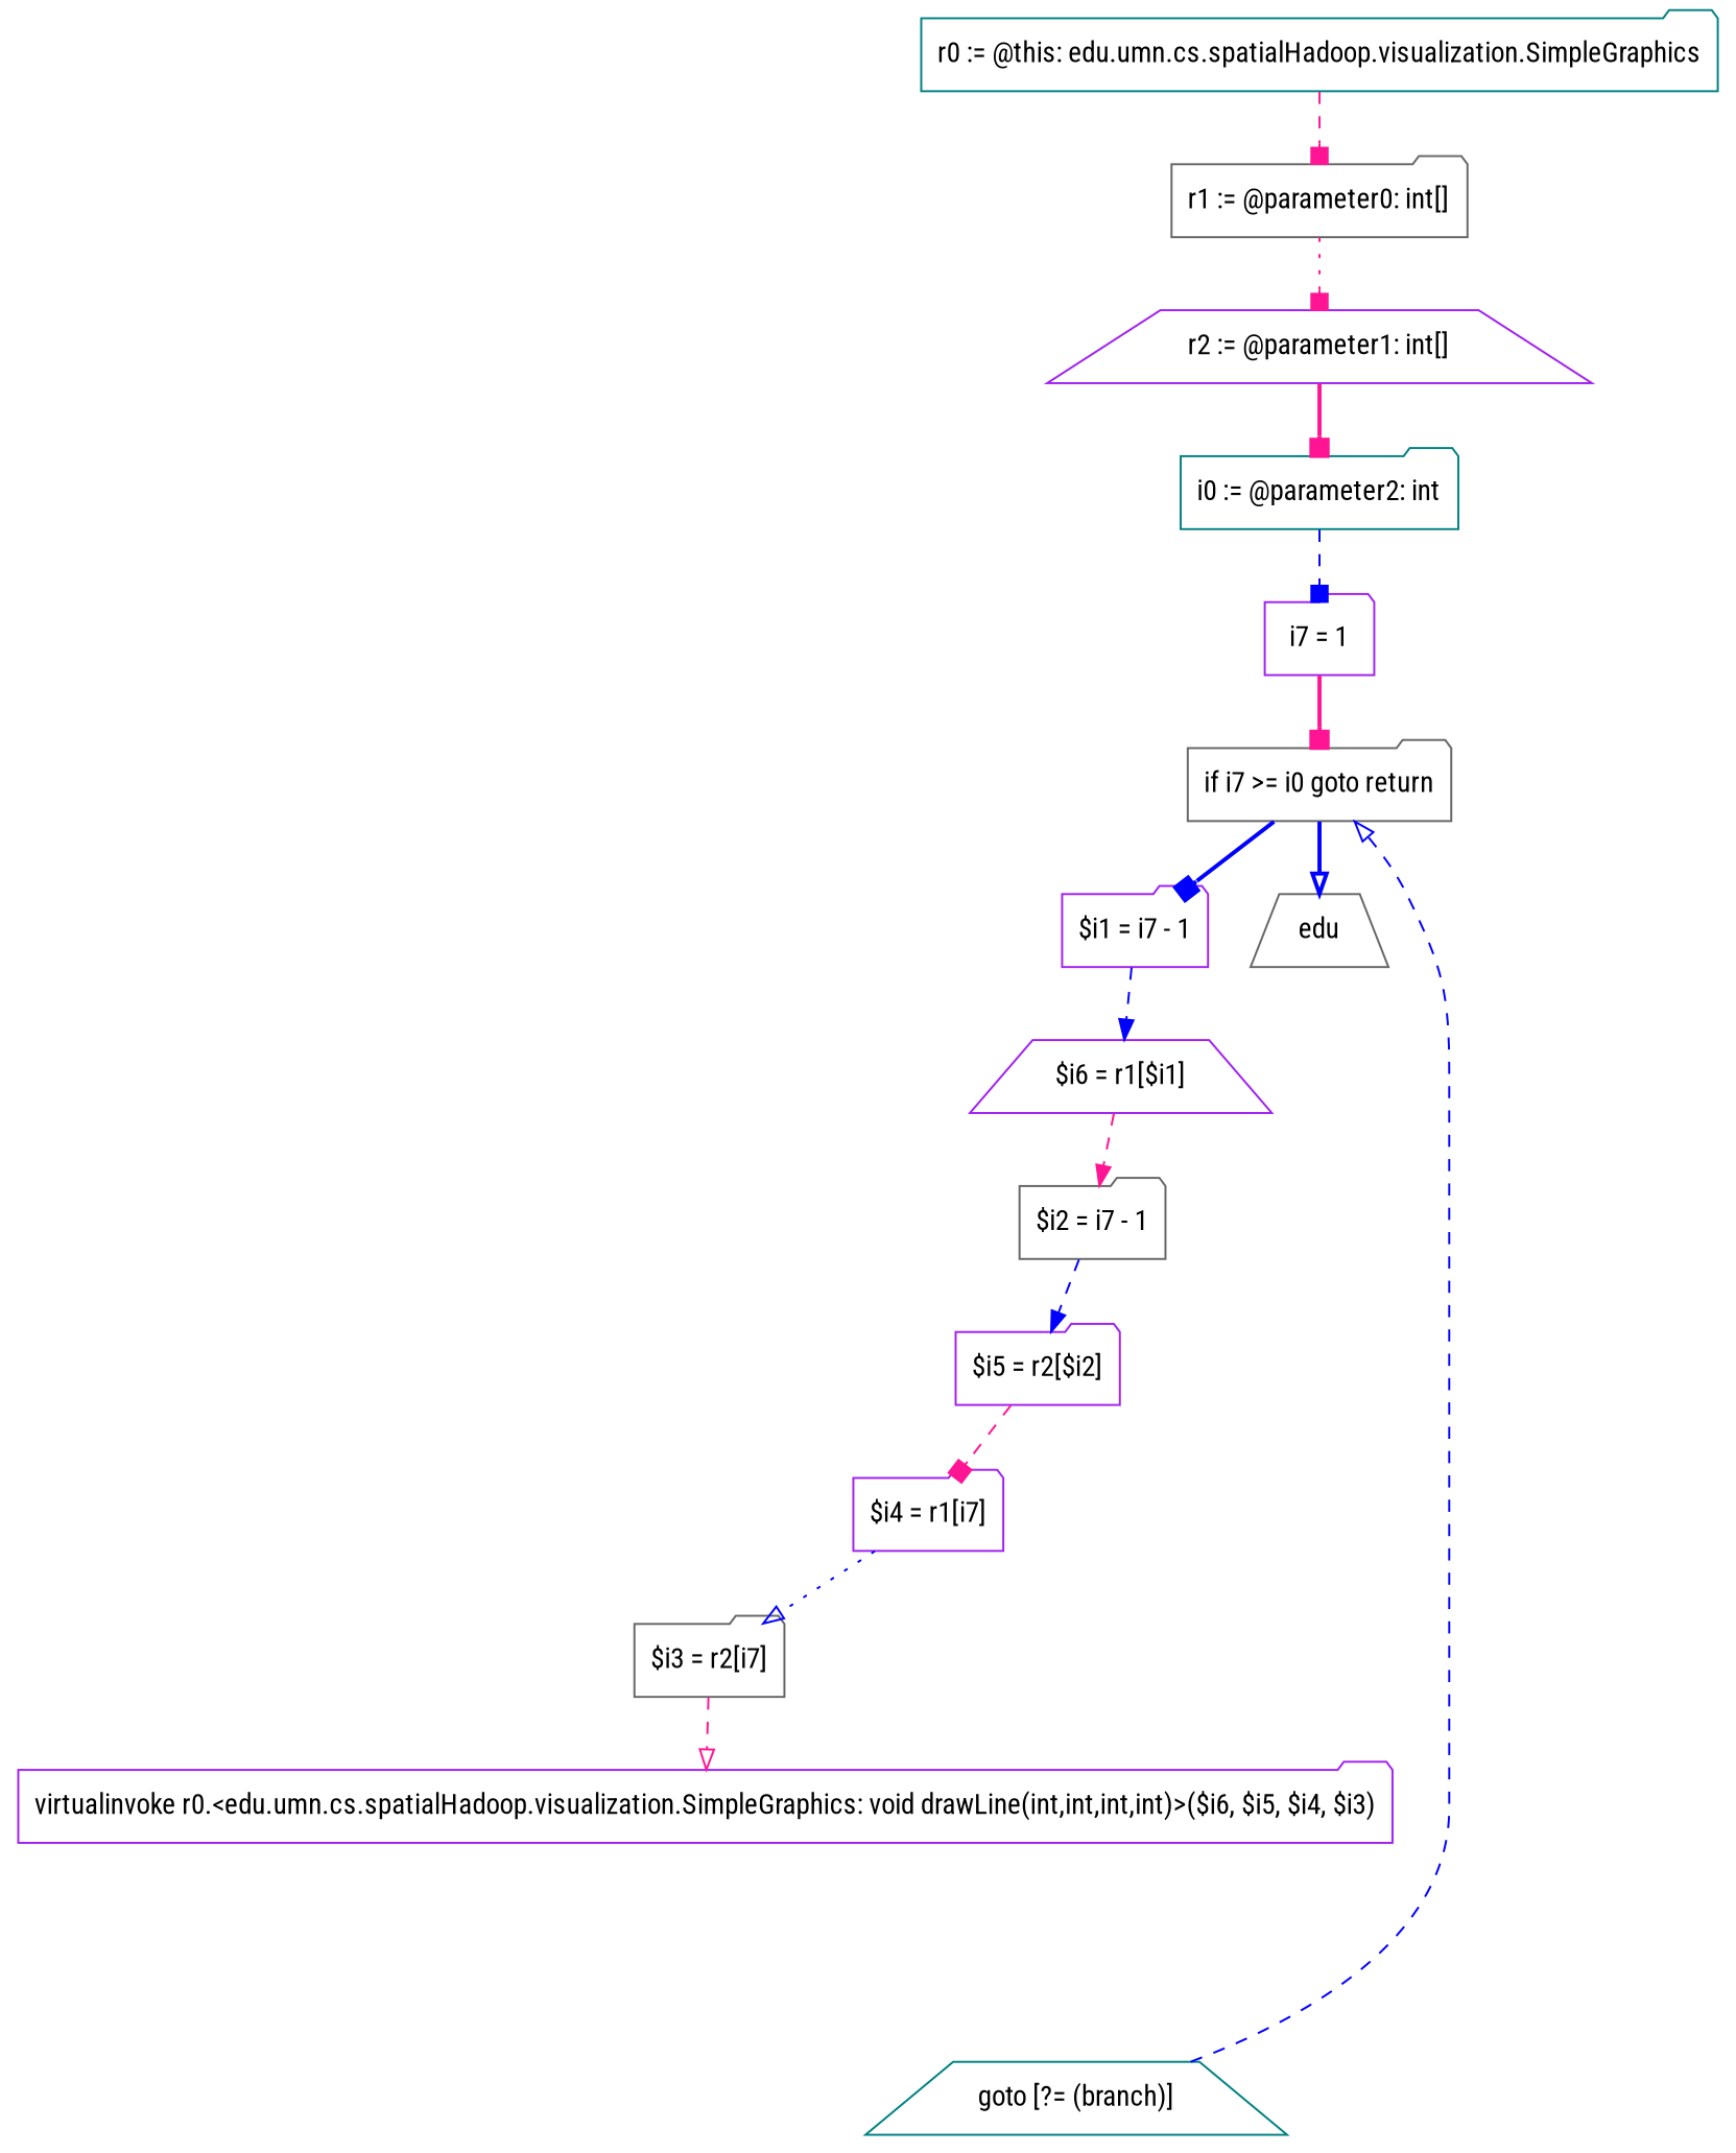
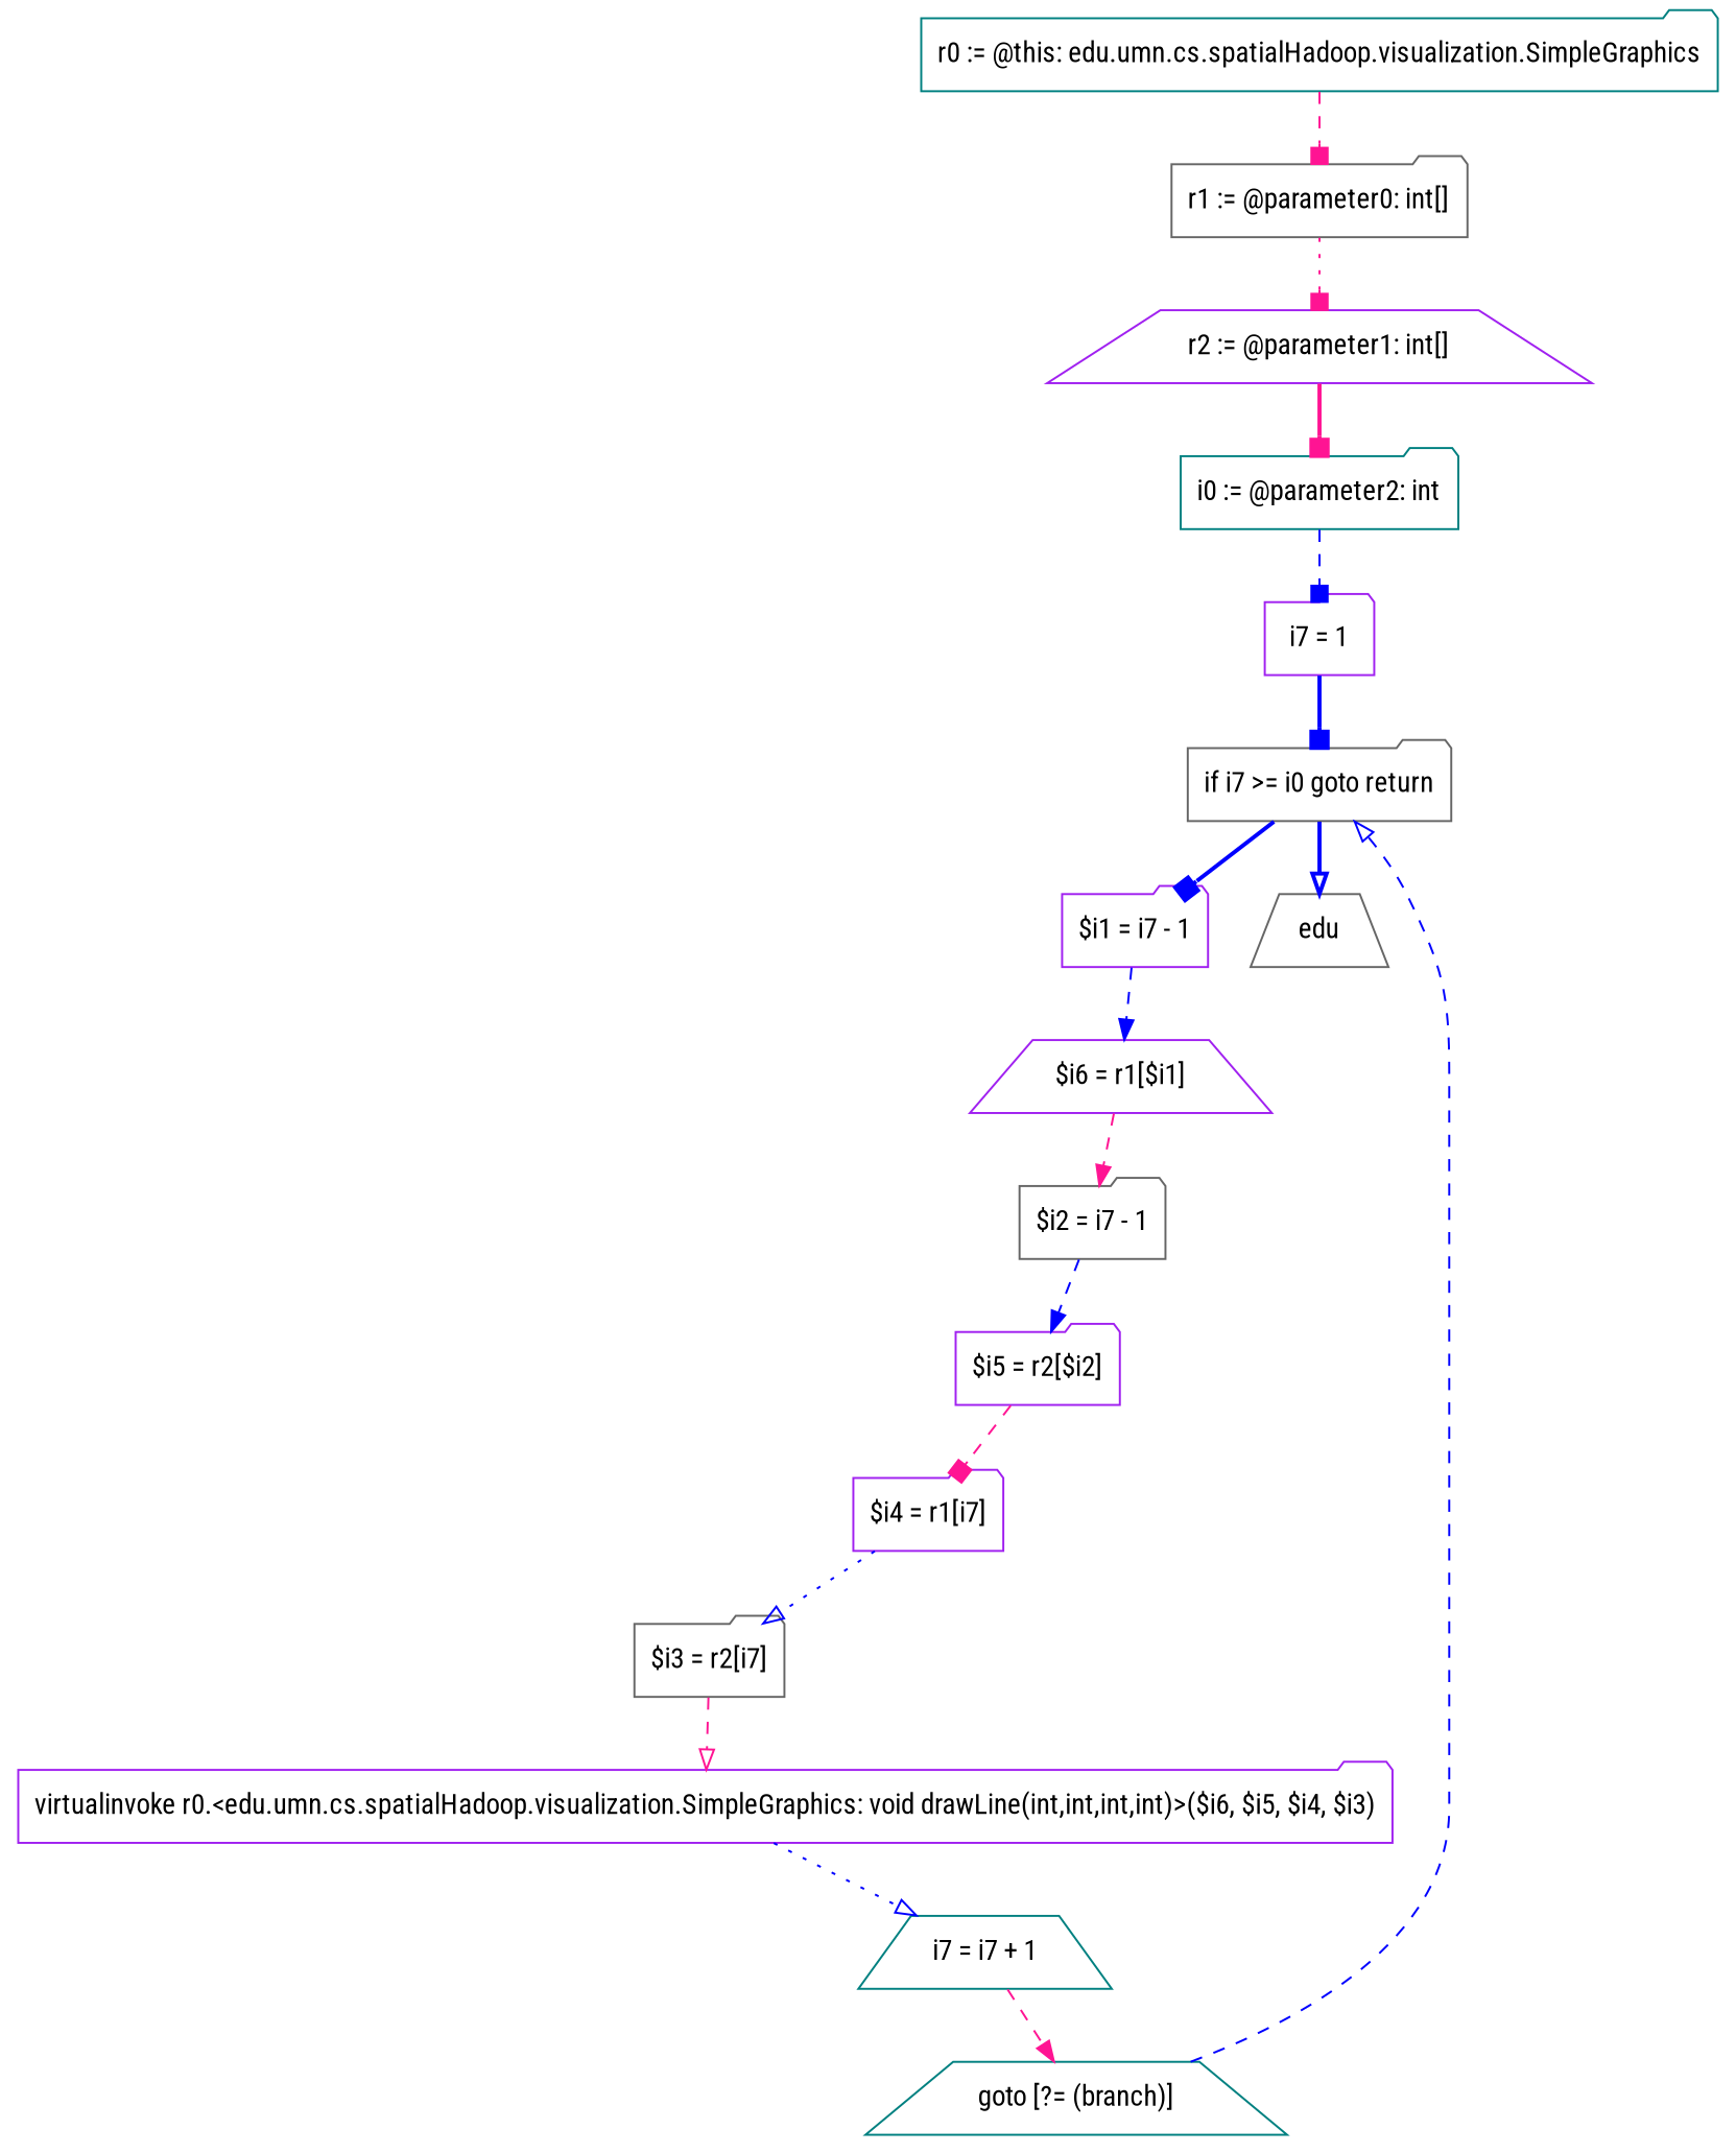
  digraph {
    fontname="Roboto Condensed"
    node [color=purple fontname="Roboto Condensed" shape=folder]
    edge [arrowhead=box color=blue fontname="Roboto Condensed" style=dashed]
    "r0 := @this: edu.umn.cs.spatialHadoop.visualization.SimpleGraphics" [color=teal]
    "r1 := @parameter0: int[]" [color=gray40]
    "r2 := @parameter1: int[]" [shape=trapezium]
    "i0 := @parameter2: int" [color=teal]
    "i7 = 1"
    "if i7 >= i0 goto return" [color=gray40]
    "$i1 = i7 - 1"
    n8 [color=gray40 label=edu shape=trapezium]
    "$i6 = r1[$i1]" [shape=trapezium]
    "$i2 = i7 - 1" [color=gray40]
    "$i5 = r2[$i2]"
    "$i4 = r1[i7]"
    "$i3 = r2[i7]" [color=gray40]
    "virtualinvoke r0.<edu.umn.cs.spatialHadoop.visualization.SimpleGraphics: void drawLine(int,int,int,int)>($i6, $i5, $i4, $i3)"
+   "i7 = i7 + 1" [color=teal shape=trapezium]
    "goto [?= (branch)]" [color=teal shape=trapezium]
    "r0 := @this: edu.umn.cs.spatialHadoop.visualization.SimpleGraphics" -> "r1 := @parameter0: int[]" [color=deeppink]
    "r1 := @parameter0: int[]" -> "r2 := @parameter1: int[]" [color=deeppink style=dotted]
    "r2 := @parameter1: int[]" -> "i0 := @parameter2: int" [color=deeppink style=bold]
    "i0 := @parameter2: int" -> "i7 = 1"
-   "i7 = 1" -> "if i7 >= i0 goto return" [color=deeppink style=bold]
+   "i7 = 1" -> "if i7 >= i0 goto return" [style=bold]
    "if i7 >= i0 goto return" -> "$i1 = i7 - 1" [style=bold]
    "if i7 >= i0 goto return" -> n8 [arrowhead=onormal style=bold]
    "$i1 = i7 - 1" -> "$i6 = r1[$i1]" [arrowhead=normal]
    "$i6 = r1[$i1]" -> "$i2 = i7 - 1" [arrowhead=normal color=deeppink]
    "$i2 = i7 - 1" -> "$i5 = r2[$i2]" [arrowhead=normal]
    "$i5 = r2[$i2]" -> "$i4 = r1[i7]" [color=deeppink]
    "$i4 = r1[i7]" -> "$i3 = r2[i7]" [arrowhead=onormal style=dotted]
    "$i3 = r2[i7]" -> "virtualinvoke r0.<edu.umn.cs.spatialHadoop.visualization.SimpleGraphics: void drawLine(int,int,int,int)>($i6, $i5, $i4, $i3)" [arrowhead=onormal color=deeppink]
+   "virtualinvoke r0.<edu.umn.cs.spatialHadoop.visualization.SimpleGraphics: void drawLine(int,int,int,int)>($i6, $i5, $i4, $i3)" -> "i7 = i7 + 1" [arrowhead=onormal style=dotted]
+   "i7 = i7 + 1" -> "goto [?= (branch)]" [arrowhead=normal color=deeppink]
    "goto [?= (branch)]" -> "if i7 >= i0 goto return" [arrowhead=onormal]
  }
